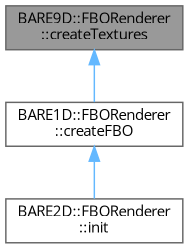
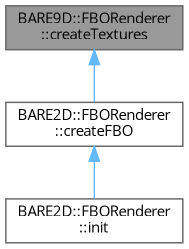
  digraph {
    fontname="Open Sans"
    rankdir=TB
    node [color=grey40 fillcolor=white fontname="Open Sans" fontsize=10 shape=box style=filled]
    edge [color=steelblue1 dir=back fontname="Open Sans" fontsize=10 labelfontname=Helvetica labelfontsize=10 style=solid]
    n1 [color=gray40 fillcolor=grey60 fontcolor=black height=0.2 label="BARE9D::FBORenderer\l::createTextures" width=0.4]
-   n2 [height=0.2 label="BARE1D::FBORenderer\l::createFBO" width=0.4]
+   n2 [height=0.2 label="BARE2D::FBORenderer\l::createFBO" width=0.4]
    n3 [height=0.2 label="BARE2D::FBORenderer\l::init" width=0.4]
    n1 -> n2
    n2 -> n3
  }
